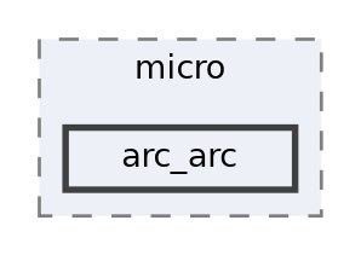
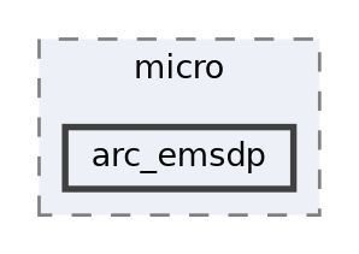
  digraph {
    compound=true
-   n1 [color=grey25 fillcolor="#edf0f7" fontname=Helvetica fontsize=10 height=0.2 label=arc_arc shape=box style="filled,bold" width=0.4]
+   n1 [color=grey25 fillcolor="#edf0f7" fontname=Helvetica fontsize=10 height=0.2 label=arc_emsdp shape=box style="filled,bold" width=0.4]
    subgraph cluster_1 {
      bgcolor="#edf0f7"
      fontname=Helvetica
      fontsize=10
      label=micro
      pencolor=grey50
      style="filled,dashed"
      n1
    }
  }
